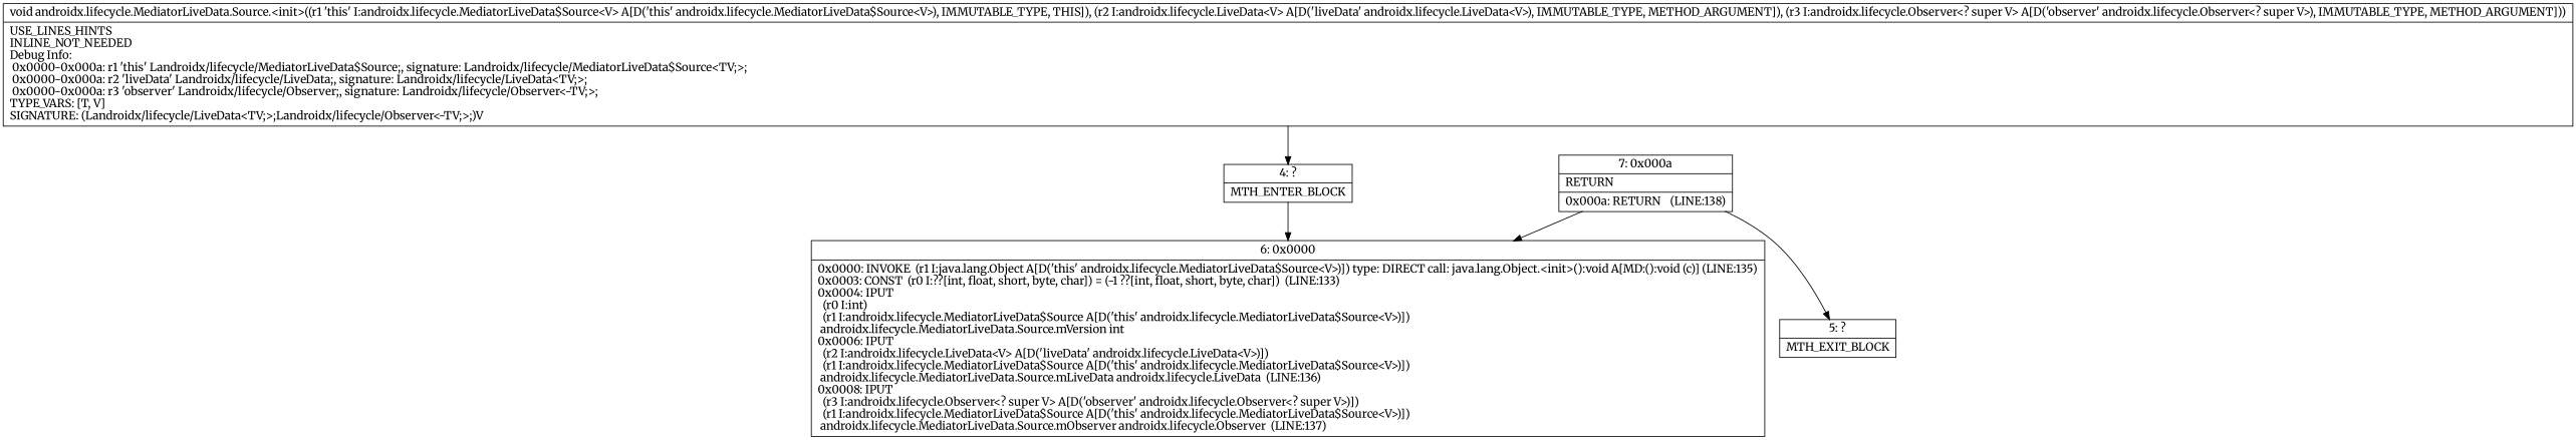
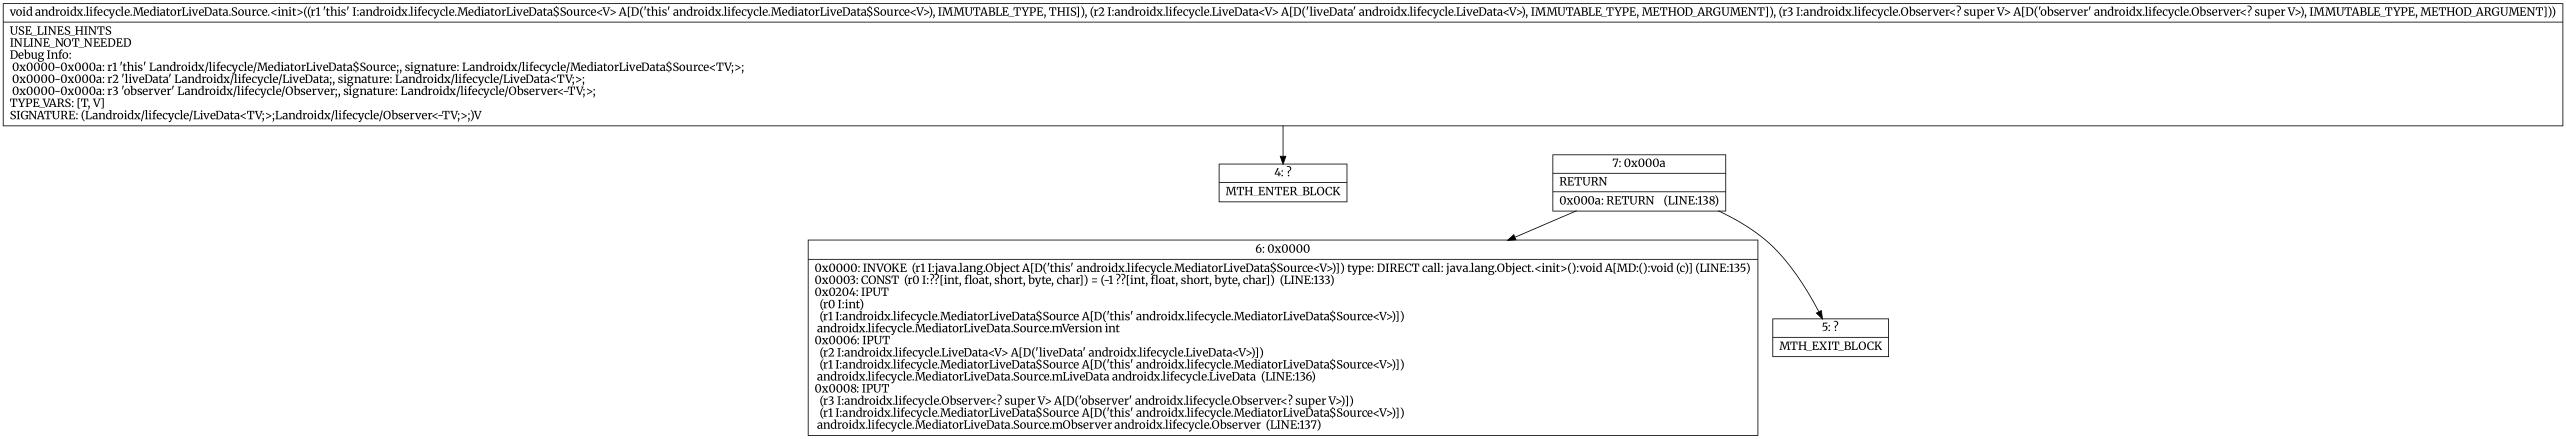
  digraph {
    fontname=Merriweather
    node [fontname=Merriweather shape=record]
    edge [fontname=Merriweather]
    n1 [label="{4\:\ ?|MTH_ENTER_BLOCK\l}"]
-   n2 [label="{6\:\ 0x0000|0x0000: INVOKE  (r1 I:java.lang.Object A[D('this' androidx.lifecycle.MediatorLiveData$Source\<V\>)]) type: DIRECT call: java.lang.Object.\<init\>():void A[MD:():void (c)] (LINE:135)\l0x0003: CONST  (r0 I:??[int, float, short, byte, char]) = (\-1 ??[int, float, short, byte, char])  (LINE:133)\l0x0004: IPUT  \l  (r0 I:int)\l  (r1 I:androidx.lifecycle.MediatorLiveData$Source A[D('this' androidx.lifecycle.MediatorLiveData$Source\<V\>)])\l androidx.lifecycle.MediatorLiveData.Source.mVersion int \l0x0006: IPUT  \l  (r2 I:androidx.lifecycle.LiveData\<V\> A[D('liveData' androidx.lifecycle.LiveData\<V\>)])\l  (r1 I:androidx.lifecycle.MediatorLiveData$Source A[D('this' androidx.lifecycle.MediatorLiveData$Source\<V\>)])\l androidx.lifecycle.MediatorLiveData.Source.mLiveData androidx.lifecycle.LiveData  (LINE:136)\l0x0008: IPUT  \l  (r3 I:androidx.lifecycle.Observer\<? super V\> A[D('observer' androidx.lifecycle.Observer\<? super V\>)])\l  (r1 I:androidx.lifecycle.MediatorLiveData$Source A[D('this' androidx.lifecycle.MediatorLiveData$Source\<V\>)])\l androidx.lifecycle.MediatorLiveData.Source.mObserver androidx.lifecycle.Observer  (LINE:137)\l}"]
+   n2 [label="{6\:\ 0x0000|0x0000: INVOKE  (r1 I:java.lang.Object A[D('this' androidx.lifecycle.MediatorLiveData$Source\<V\>)]) type: DIRECT call: java.lang.Object.\<init\>():void A[MD:():void (c)] (LINE:135)\l0x0003: CONST  (r0 I:??[int, float, short, byte, char]) = (\-1 ??[int, float, short, byte, char])  (LINE:133)\l0x0204: IPUT  \l  (r0 I:int)\l  (r1 I:androidx.lifecycle.MediatorLiveData$Source A[D('this' androidx.lifecycle.MediatorLiveData$Source\<V\>)])\l androidx.lifecycle.MediatorLiveData.Source.mVersion int \l0x0006: IPUT  \l  (r2 I:androidx.lifecycle.LiveData\<V\> A[D('liveData' androidx.lifecycle.LiveData\<V\>)])\l  (r1 I:androidx.lifecycle.MediatorLiveData$Source A[D('this' androidx.lifecycle.MediatorLiveData$Source\<V\>)])\l androidx.lifecycle.MediatorLiveData.Source.mLiveData androidx.lifecycle.LiveData  (LINE:136)\l0x0008: IPUT  \l  (r3 I:androidx.lifecycle.Observer\<? super V\> A[D('observer' androidx.lifecycle.Observer\<? super V\>)])\l  (r1 I:androidx.lifecycle.MediatorLiveData$Source A[D('this' androidx.lifecycle.MediatorLiveData$Source\<V\>)])\l androidx.lifecycle.MediatorLiveData.Source.mObserver androidx.lifecycle.Observer  (LINE:137)\l}"]
    n3 [label="{7\:\ 0x000a|RETURN\l|0x000a: RETURN    (LINE:138)\l}"]
    n4 [label="{5\:\ ?|MTH_EXIT_BLOCK\l}"]
    n5 [label="{void androidx.lifecycle.MediatorLiveData.Source.\<init\>((r1 'this' I:androidx.lifecycle.MediatorLiveData$Source\<V\> A[D('this' androidx.lifecycle.MediatorLiveData$Source\<V\>), IMMUTABLE_TYPE, THIS]), (r2 I:androidx.lifecycle.LiveData\<V\> A[D('liveData' androidx.lifecycle.LiveData\<V\>), IMMUTABLE_TYPE, METHOD_ARGUMENT]), (r3 I:androidx.lifecycle.Observer\<? super V\> A[D('observer' androidx.lifecycle.Observer\<? super V\>), IMMUTABLE_TYPE, METHOD_ARGUMENT]))  | USE_LINES_HINTS\lINLINE_NOT_NEEDED\lDebug Info:\l  0x0000\-0x000a: r1 'this' Landroidx\/lifecycle\/MediatorLiveData$Source;, signature: Landroidx\/lifecycle\/MediatorLiveData$Source\<TV;\>;\l  0x0000\-0x000a: r2 'liveData' Landroidx\/lifecycle\/LiveData;, signature: Landroidx\/lifecycle\/LiveData\<TV;\>;\l  0x0000\-0x000a: r3 'observer' Landroidx\/lifecycle\/Observer;, signature: Landroidx\/lifecycle\/Observer\<\-TV;\>;\lTYPE_VARS: [T, V]\lSIGNATURE: (Landroidx\/lifecycle\/LiveData\<TV;\>;Landroidx\/lifecycle\/Observer\<\-TV;\>;)V\l}"]
-   n1 -> n2
    n3 -> n2
    n3 -> n4
    n5 -> n1
  }
